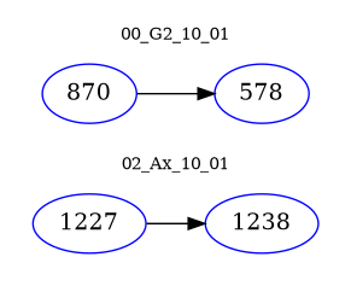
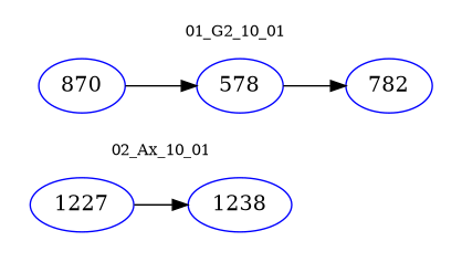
  digraph {
    rankdir=LR
    node [color=blue]
    edge [color=black]
    n1 [label=1227]
    n2 [label=1238]
    n3 [label=870]
    n4 [label=578]
+   n5 [label=782]
    subgraph cluster_1 {
      color=white
      fontsize=10
      label="02_Ax_10_01"
      n1
      n2
    }
    subgraph cluster_2 {
      color=white
      fontsize=10
-     label="00_G2_10_01"
+     label="01_G2_10_01"
      n3
      n4
+     n5
    }
    n1 -> n2
    n3 -> n4
+   n4 -> n5
  }
